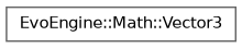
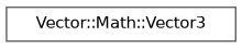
  digraph {
    rankdir=LR
-   n1 [color=gray40 fillcolor=white fontname=Helvetica fontsize=10 height=0.2 label="EvoEngine::Math::Vector3" shape=record style=filled width=0.4]
+   n1 [color=gray40 fillcolor=white fontname=Helvetica fontsize=10 height=0.2 label="Vector::Math::Vector3" shape=record style=filled width=0.4]
  }
